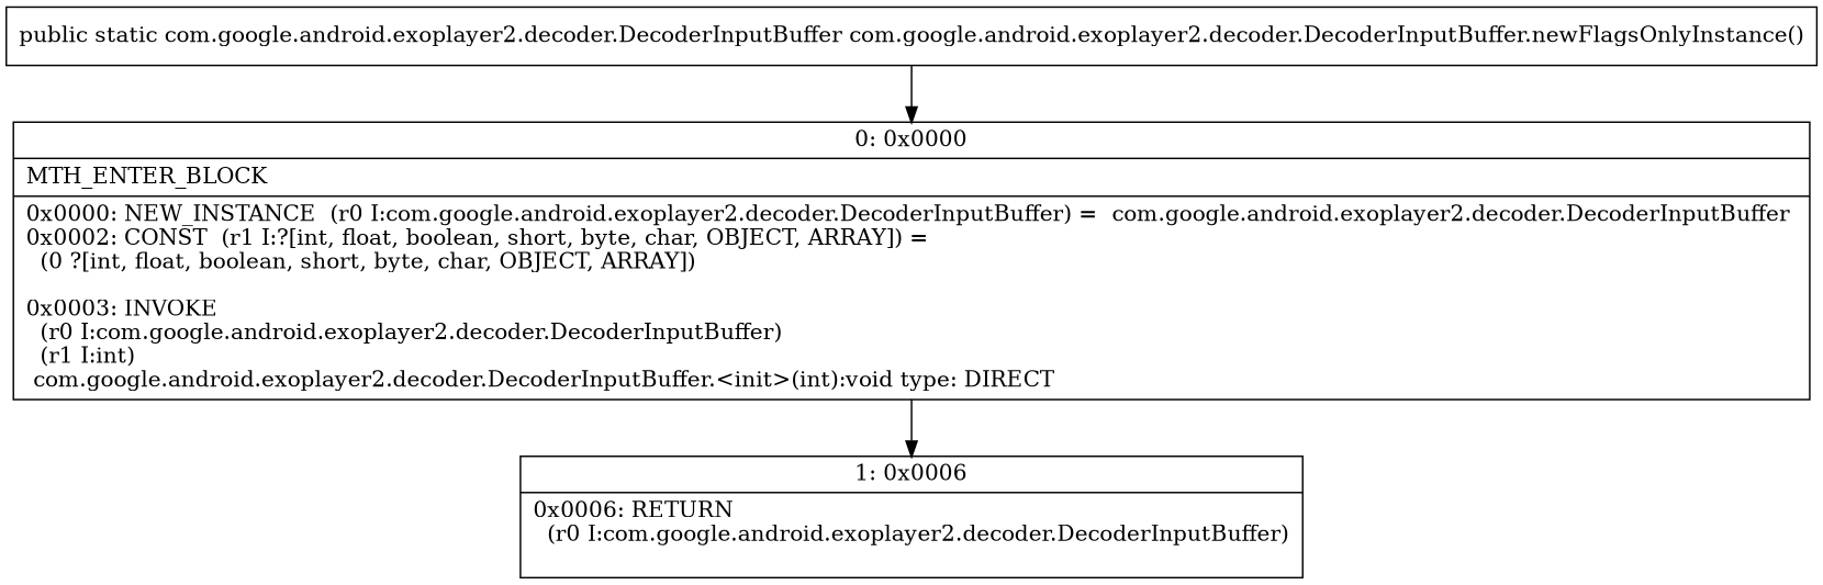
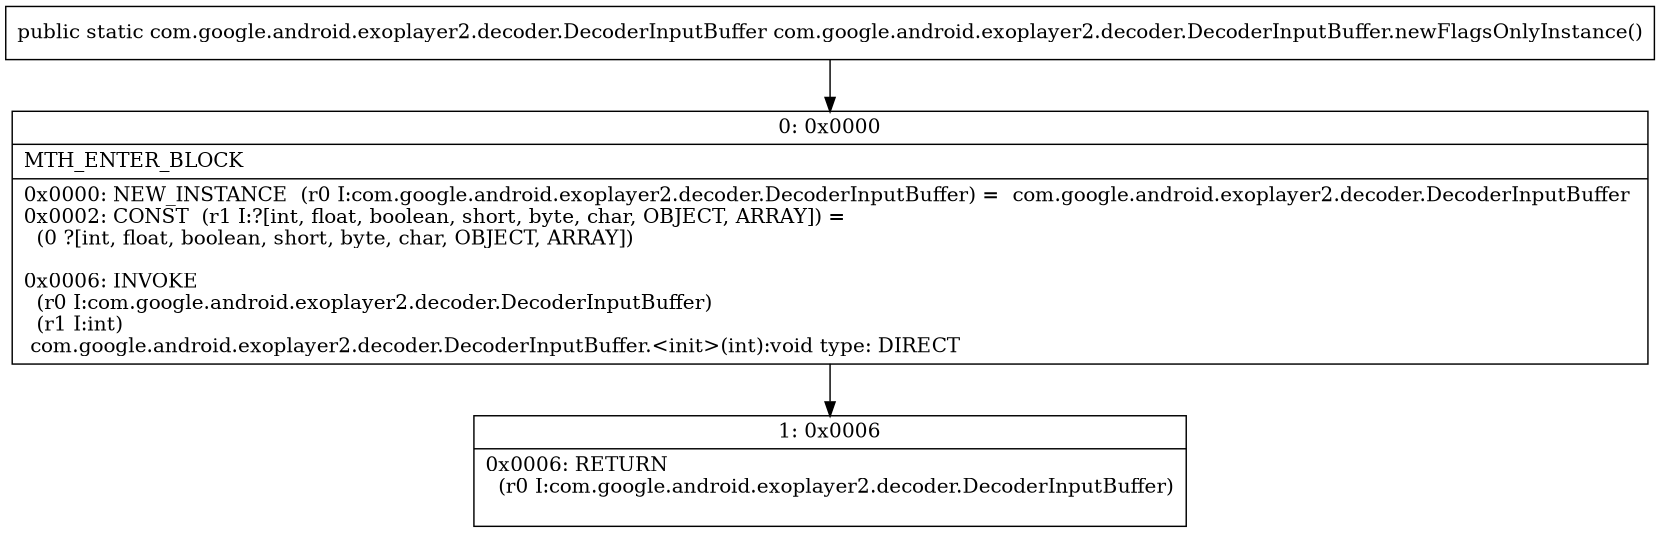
  digraph {
    node [shape=record]
-   n1 [label="{0\:\ 0x0000|MTH_ENTER_BLOCK\l|0x0000: NEW_INSTANCE  (r0 I:com.google.android.exoplayer2.decoder.DecoderInputBuffer) =  com.google.android.exoplayer2.decoder.DecoderInputBuffer \l0x0002: CONST  (r1 I:?[int, float, boolean, short, byte, char, OBJECT, ARRAY]) = \l  (0 ?[int, float, boolean, short, byte, char, OBJECT, ARRAY])\l \l0x0003: INVOKE  \l  (r0 I:com.google.android.exoplayer2.decoder.DecoderInputBuffer)\l  (r1 I:int)\l com.google.android.exoplayer2.decoder.DecoderInputBuffer.\<init\>(int):void type: DIRECT \l}"]
+   n1 [label="{0\:\ 0x0000|MTH_ENTER_BLOCK\l|0x0000: NEW_INSTANCE  (r0 I:com.google.android.exoplayer2.decoder.DecoderInputBuffer) =  com.google.android.exoplayer2.decoder.DecoderInputBuffer \l0x0002: CONST  (r1 I:?[int, float, boolean, short, byte, char, OBJECT, ARRAY]) = \l  (0 ?[int, float, boolean, short, byte, char, OBJECT, ARRAY])\l \l0x0006: INVOKE  \l  (r0 I:com.google.android.exoplayer2.decoder.DecoderInputBuffer)\l  (r1 I:int)\l com.google.android.exoplayer2.decoder.DecoderInputBuffer.\<init\>(int):void type: DIRECT \l}"]
    n2 [label="{1\:\ 0x0006|0x0006: RETURN  \l  (r0 I:com.google.android.exoplayer2.decoder.DecoderInputBuffer)\l \l}"]
    n3 [label="{public static com.google.android.exoplayer2.decoder.DecoderInputBuffer com.google.android.exoplayer2.decoder.DecoderInputBuffer.newFlagsOnlyInstance() }"]
    n1 -> n2
    n3 -> n1
  }
